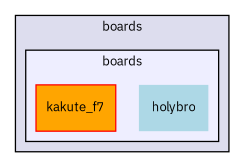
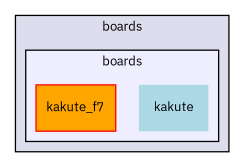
  digraph {
    compound=true
    fontname="IBM Plex Sans"
    node [fontname="IBM Plex Sans" fontsize=10 style=filled]
-   n1 [label=holybro shape=plaintext fillcolor=lightblue color=purple]
+   n1 [label=kakute shape=plaintext fillcolor=lightblue color=purple]
    n2 [color=red fillcolor=orange label=kakute_f7 shape=box]
    subgraph cluster_1 {
      bgcolor="#ddddee"
      fontsize=10
      label=boards
      pencolor=black
      subgraph cluster_2 {
        bgcolor="#eeeeff"
        fontsize=10
        pencolor=black
        n1
        n2
      }
    }
  }
